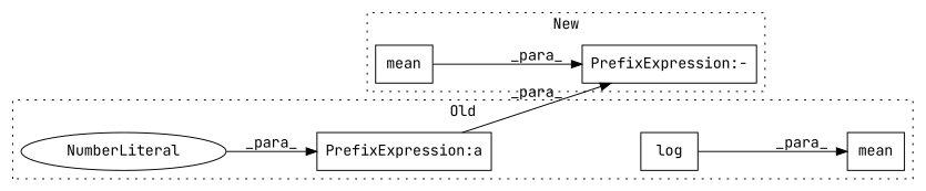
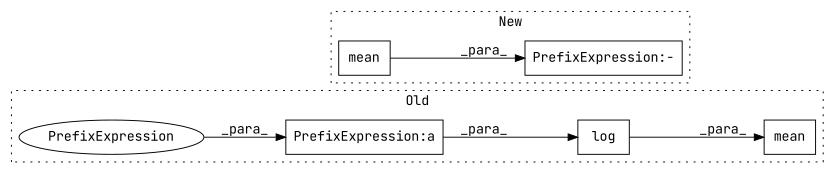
  digraph {
    fontname="JetBrains Mono"
    rankdir=LR
    node [a=32 fontname="JetBrains Mono" l=1 shape=box]
    edge [fontname="JetBrains Mono"]
    n1 [l="4,1" label=log s="769,787"]
    n2 [a=27 l=3 label="PrefixExpression:a" s=774]
-   n3 [a=34 label=NumberLiteral s=773 shape=ellipse]
+   n3 [a=34 label=PrefixExpression s=773 shape=ellipse]
    n4 [l="5,1" label=mean s="758,788"]
    n5 [l=6 label=mean s=755]
    n6 [a=38 label="PrefixExpression:-" s=743]
    subgraph cluster_1 {
      label=Old
      style=dotted
      n1
      n2
      n3
      n4
    }
    subgraph cluster_2 {
      label=New
      style=dotted
      n5
      n6
    }
    n1 -> n4 [label=_para_]
-   n2 -> n6 [label=_para_]
+   n2 -> n1 [label=_para_]
    n3 -> n2 [label=_para_]
    n5 -> n6 [label=_para_]
  }
